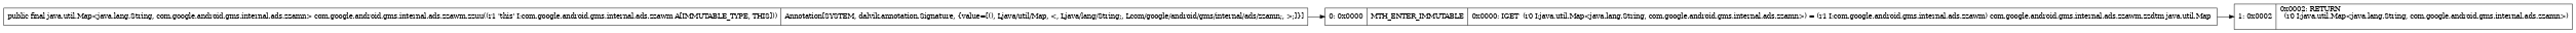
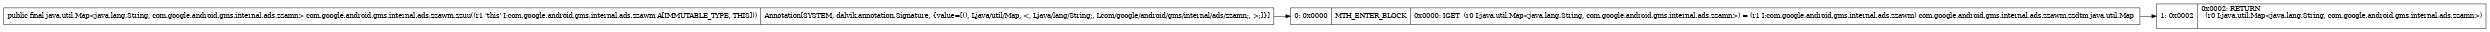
  digraph {
    rankdir=LR
    node [shape=record]
-   n1 [label="{0\:\ 0x0000|MTH_ENTER_IMMUTABLE\l|0x0000: IGET  (r0 I:java.util.Map\<java.lang.String, com.google.android.gms.internal.ads.zzamn\>) = (r1 I:com.google.android.gms.internal.ads.zzawm) com.google.android.gms.internal.ads.zzawm.zzdtm java.util.Map \l}"]
+   n1 [label="{0\:\ 0x0000|MTH_ENTER_BLOCK\l|0x0000: IGET  (r0 I:java.util.Map\<java.lang.String, com.google.android.gms.internal.ads.zzamn\>) = (r1 I:com.google.android.gms.internal.ads.zzawm) com.google.android.gms.internal.ads.zzawm.zzdtm java.util.Map \l}"]
    n2 [label="{1\:\ 0x0002|0x0002: RETURN  \l  (r0 I:java.util.Map\<java.lang.String, com.google.android.gms.internal.ads.zzamn\>)\l \l}"]
    n3 [label="{public final java.util.Map\<java.lang.String, com.google.android.gms.internal.ads.zzamn\> com.google.android.gms.internal.ads.zzawm.zzuu((r1 'this' I:com.google.android.gms.internal.ads.zzawm A[IMMUTABLE_TYPE, THIS]))  | Annotation[SYSTEM, dalvik.annotation.Signature, \{value=[(), Ljava\/util\/Map, \<, Ljava\/lang\/String;, Lcom\/google\/android\/gms\/internal\/ads\/zzamn;, \>;]\}]\l}"]
    n1 -> n2
    n3 -> n1
  }
